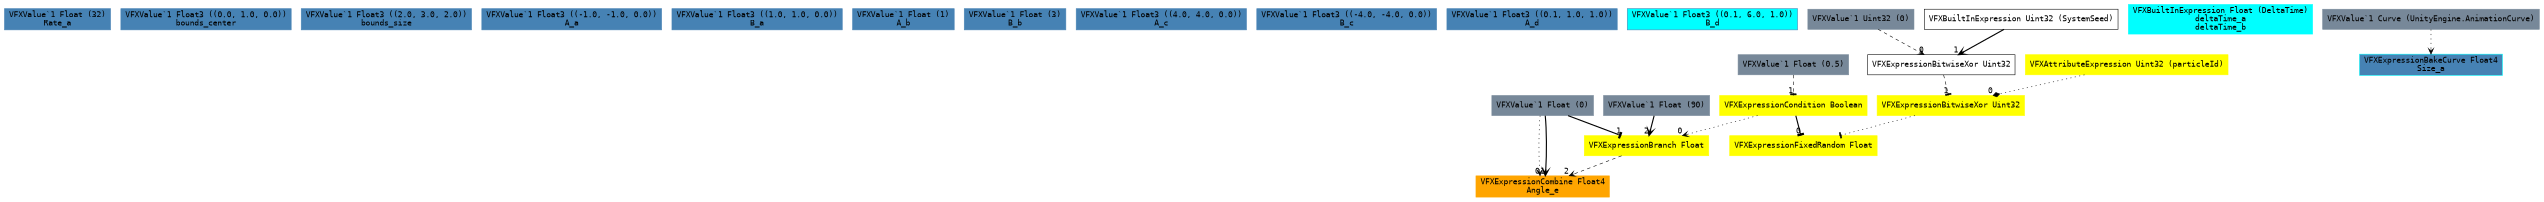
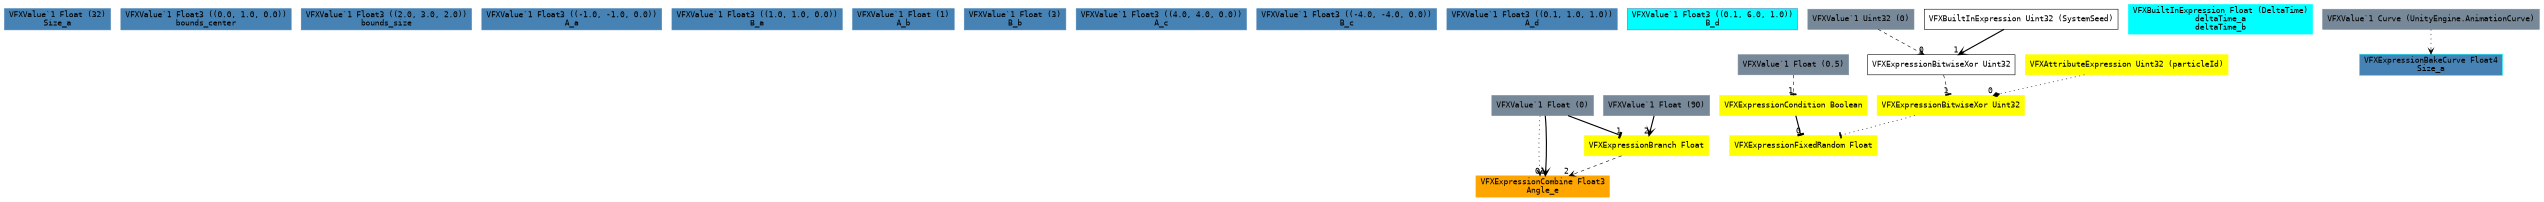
  digraph {
    fontname="DejaVu Sans Mono"
    node [color=steelblue fontname="DejaVu Sans Mono" shape=box style=filled]
    edge [arrowhead=vee fontname="DejaVu Sans Mono" headlabel=0 style=dotted]
-   n1 [label="VFXValue`1 Float (32)\nRate_a"]
+   n1 [label="VFXValue`1 Float (32)\nSize_a"]
    n2 [label="VFXValue`1 Float3 ((0.0, 1.0, 0.0))\nbounds_center"]
    n3 [label="VFXValue`1 Float3 ((2.0, 3.0, 2.0))\nbounds_size"]
    n4 [label="VFXValue`1 Float3 ((-1.0, -1.0, 0.0))\nA_a"]
    n5 [label="VFXValue`1 Float3 ((1.0, 1.0, 0.0))\nB_a"]
    n6 [label="VFXValue`1 Float (1)\nA_b"]
    n7 [label="VFXValue`1 Float (3)\nB_b"]
    n8 [label="VFXValue`1 Float3 ((4.0, 4.0, 0.0))\nA_c"]
    n9 [label="VFXValue`1 Float3 ((-4.0, -4.0, 0.0))\nB_c"]
    n10 [label="VFXValue`1 Float3 ((0.1, 1.0, 1.0))\nA_d"]
    n11 [fillcolor=cyan label="VFXValue`1 Float3 ((0.1, 6.0, 1.0))\nB_d"]
-   n12 [color=orange label="VFXExpressionCombine Float4\nAngle_e"]
+   n12 [color=orange label="VFXExpressionCombine Float3\nAngle_e"]
    n13 [color=lightslategray label="VFXValue`1 Float (0)"]
    n14 [color=yellow label="VFXExpressionBranch Float"]
    n15 [color=yellow label="VFXExpressionCondition Boolean"]
    n16 [color=yellow label="VFXExpressionFixedRandom Float"]
    n17 [color=yellow label="VFXExpressionBitwiseXor Uint32"]
    n18 [color=yellow label="VFXAttributeExpression Uint32 (particleId)"]
    n19 [label="VFXExpressionBitwiseXor Uint32" color="" style=""]
    n20 [color=lightslategray label="VFXValue`1 Uint32 (0)"]
    n21 [label="VFXBuiltInExpression Uint32 (SystemSeed)" color="" style=""]
    n22 [color=lightslategray label="VFXValue`1 Float (0.5)"]
    n23 [color=lightslategray label="VFXValue`1 Float (90)"]
    n24 [color=cyan label="VFXBuiltInExpression Float (DeltaTime)\ndeltaTime_a\ndeltaTime_b"]
    n25 [color=cyan fillcolor=steelblue label="VFXExpressionBakeCurve Float4\nSize_a"]
    n26 [color=lightslategray label="VFXValue`1 Curve (UnityEngine.AnimationCurve)"]
    n13 -> n12
    n13 -> n12 [headlabel=1 style=bold]
    n13 -> n14 [arrowhead=tee headlabel=1 style=bold]
    n14 -> n12 [headlabel=2 style=dashed]
-   n15 -> n14
    n15 -> n16 [arrowhead=tee style=bold]
    n17 -> n16 [arrowhead=tee headlabel=""]
    n18 -> n17 [arrowhead=diamond]
    n19 -> n17 [arrowhead=tee headlabel=1 style=dashed]
    n20 -> n19 [style=dashed]
    n21 -> n19 [headlabel=1 style=bold]
    n22 -> n15 [arrowhead=tee headlabel=1 style=dashed]
    n23 -> n14 [headlabel=2 style=bold]
    n26 -> n25 [headlabel=""]
  }
